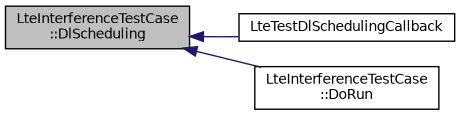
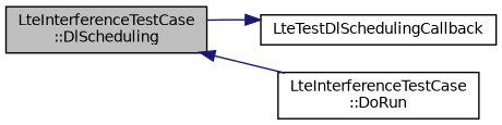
  digraph {
    rankdir=LR
    node [color=black fillcolor=white fontname=Helvetica fontsize=10 shape=record style=filled]
    edge [color=midnightblue dir=back fontname=Helvetica fontsize=10 labelfontname=Helvetica labelfontsize=10 style=solid]
    n1 [fillcolor=grey75 fontcolor=black height=0.2 label="LteInterferenceTestCase\l::DlScheduling" width=0.4]
    n2 [height=0.2 label=LteTestDlSchedulingCallback width=0.4]
    n3 [height=0.2 label="LteInterferenceTestCase\l::DoRun" width=0.4]
-   n1 -> n2
+   n2 -> n1
    n1 -> n3
  }
